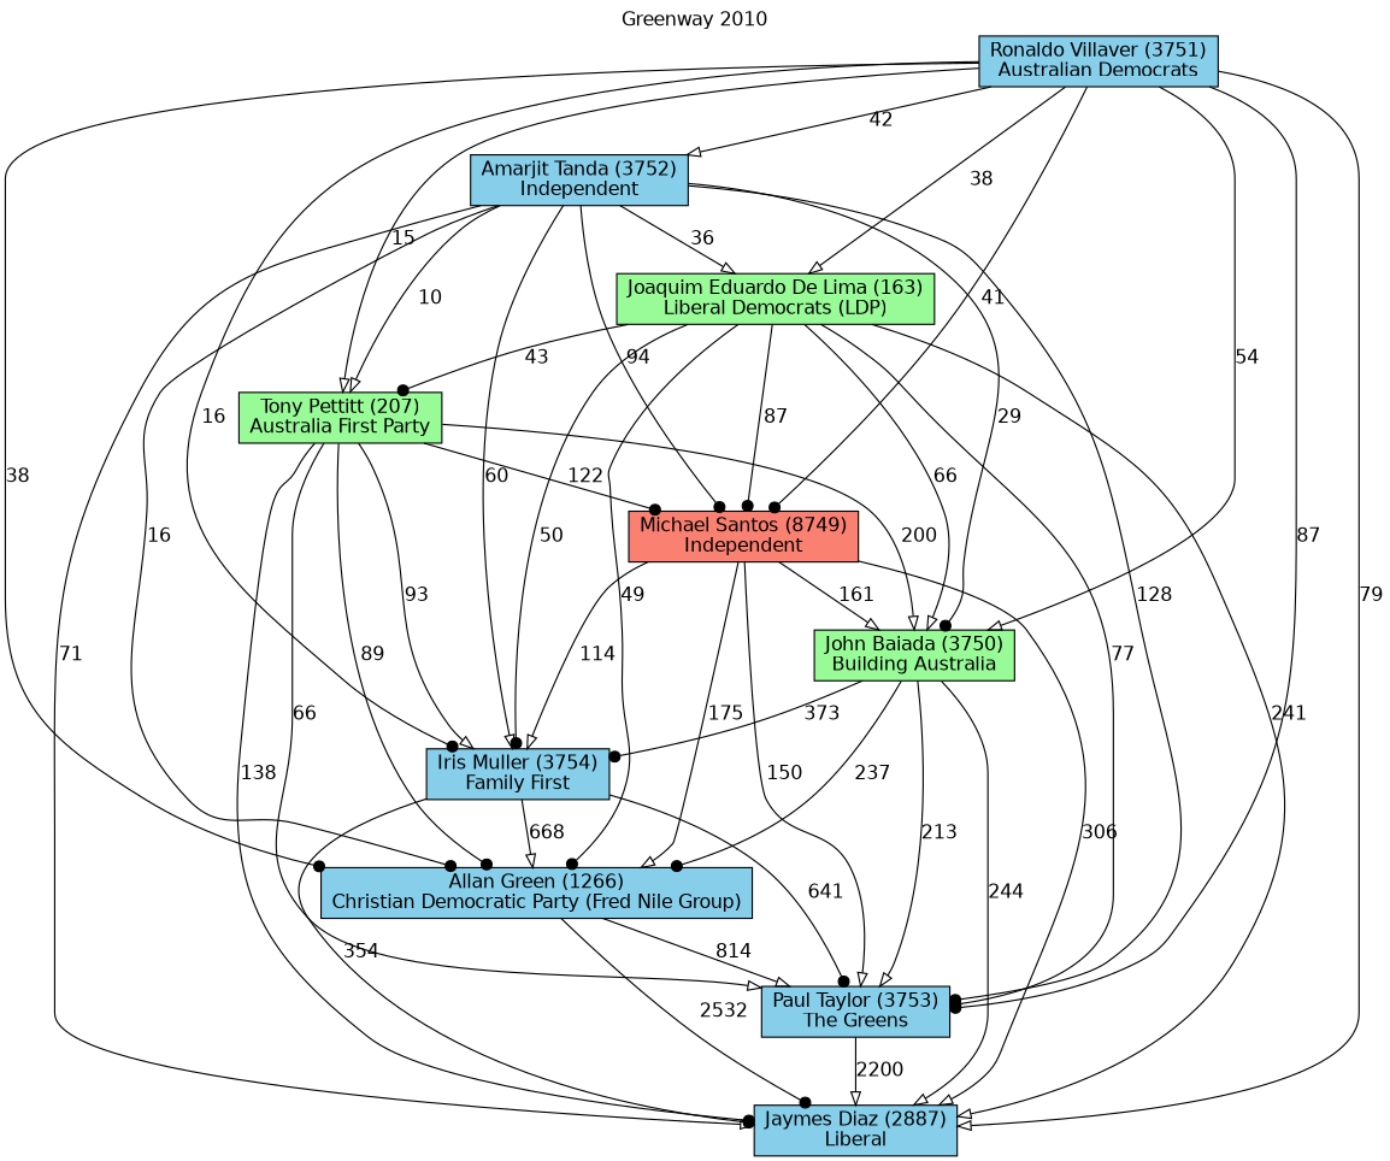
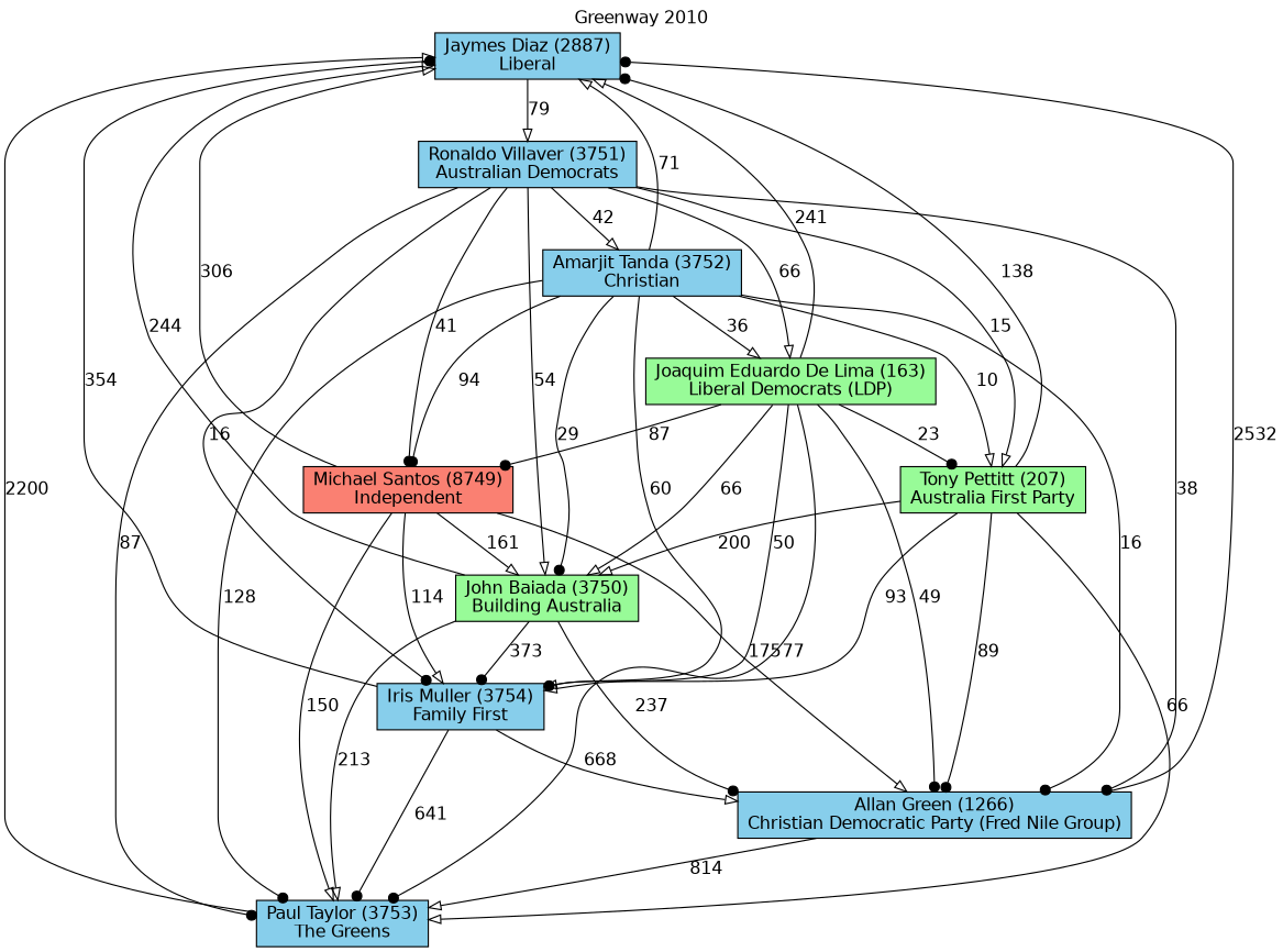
  digraph {
    fontname="DejaVu Sans"
    label="Greenway 2010"
    labelloc=t
    mclimit=10
    node [fillcolor=skyblue fontname="DejaVu Sans" shape=box style=filled]
    edge [arrowhead=onormal fontname="DejaVu Sans"]
    n1 [label="Jaymes Diaz (2887)\nLiberal"]
    n2 [label="Paul Taylor (3753)\nThe Greens"]
    n3 [label="Allan Green (1266)\nChristian Democratic Party (Fred Nile Group)"]
    n4 [label="Iris Muller (3754)\nFamily First"]
    n5 [fillcolor=palegreen label="John Baiada (3750)\nBuilding Australia"]
    n6 [fillcolor=salmon label="Michael Santos (8749)\nIndependent"]
    n7 [fillcolor=palegreen label="Tony Pettitt (207)\nAustralia First Party"]
    n8 [fillcolor=palegreen label="Joaquim Eduardo De Lima (163)\nLiberal Democrats (LDP)"]
-   n9 [label="Amarjit Tanda (3752)\nIndependent"]
+   n9 [label="Amarjit Tanda (3752)\nChristian"]
    n10 [label="Ronaldo Villaver (3751)\nAustralian Democrats"]
    n2 -> n1 [label=2200]
    n3 -> n1 [arrowhead=dot label=2532]
    n3 -> n2 [label=814]
    n4 -> n1 [arrowhead=dot label=354]
    n4 -> n2 [arrowhead=dot label=641]
    n4 -> n3 [label=668]
    n5 -> n1 [label=244]
    n5 -> n2 [label=213]
    n5 -> n3 [arrowhead=dot label=237]
    n5 -> n4 [arrowhead=dot label=373]
    n6 -> n1 [label=306]
    n6 -> n2 [label=150]
    n6 -> n3 [label=175]
    n6 -> n4 [label=114]
    n6 -> n5 [label=161]
    n7 -> n1 [arrowhead=dot label=138]
    n7 -> n2 [label=66]
    n7 -> n3 [arrowhead=dot label=89]
    n7 -> n4 [label=93]
    n7 -> n5 [label=200]
-   n7 -> n6 [arrowhead=dot label=122]
    n8 -> n1 [label=241]
    n8 -> n2 [arrowhead=dot label=77]
    n8 -> n3 [arrowhead=dot label=49]
    n8 -> n4 [arrowhead=dot label=50]
    n8 -> n5 [label=66]
    n8 -> n6 [arrowhead=dot label=87]
-   n8 -> n7 [arrowhead=dot label=43]
+   n8 -> n7 [arrowhead=dot label=23]
    n9 -> n1 [label=71]
    n9 -> n2 [arrowhead=dot label=128]
    n9 -> n3 [arrowhead=dot label=16]
    n9 -> n4 [label=60]
    n9 -> n5 [arrowhead=dot label=29]
    n9 -> n6 [arrowhead=dot label=94]
    n9 -> n7 [label=10]
    n9 -> n8 [label=36]
-   n10 -> n1 [label=79]
+   n1 -> n10 [label=79]
    n10 -> n2 [arrowhead=dot label=87]
    n10 -> n3 [arrowhead=dot label=38]
    n10 -> n4 [arrowhead=dot label=16]
    n10 -> n5 [label=54]
    n10 -> n6 [arrowhead=dot label=41]
    n10 -> n7 [label=15]
-   n10 -> n8 [label=38]
+   n10 -> n8 [label=66]
    n10 -> n9 [label=42]
  }
